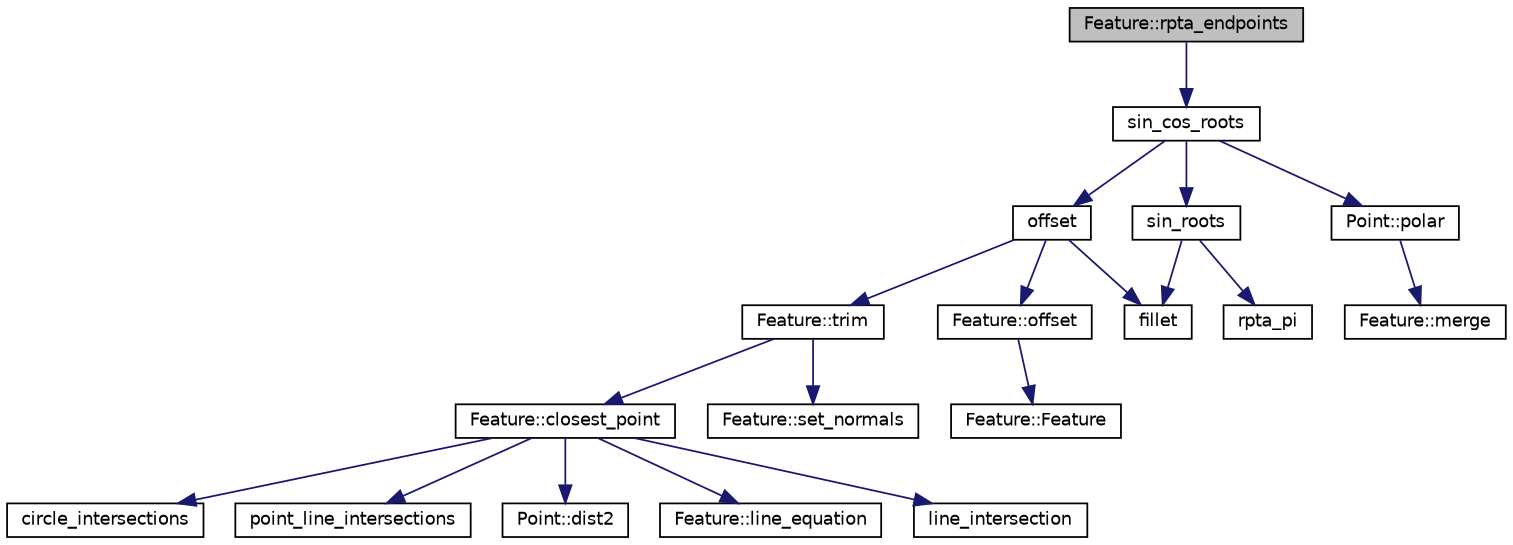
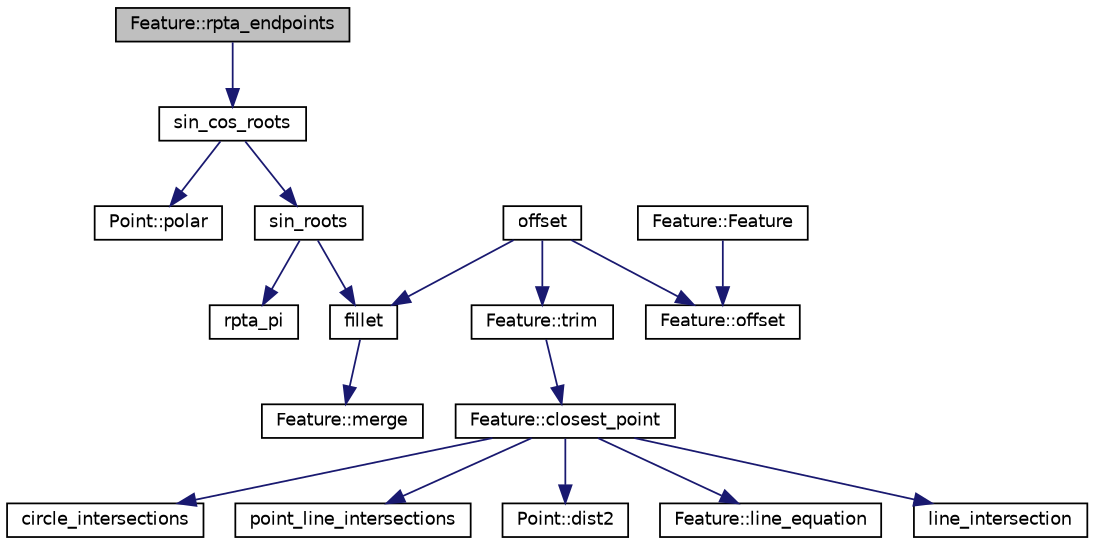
  digraph {
    rankdir=TB
    node [color=black fillcolor=white fontname=Helvetica fontsize=10 shape=record style=filled]
    edge [color=midnightblue fontname=Helvetica fontsize=10 labelfontname=Helvetica labelfontsize=10 style=solid]
    n1 [fillcolor=grey75 fontcolor=black height=0.2 label="Feature::rpta_endpoints" width=0.4]
    n2 [height=0.2 label=sin_cos_roots width=0.4]
    n3 [height=0.2 label=offset width=0.4]
    n4 [height=0.2 label="Point::polar" width=0.4]
    n5 [height=0.2 label=sin_roots width=0.4]
    n6 [height=0.2 label=fillet width=0.4]
    n7 [height=0.2 label="Feature::offset" width=0.4]
    n8 [height=0.2 label="Feature::trim" width=0.4]
    n9 [height=0.2 label=rpta_pi width=0.4]
    n10 [height=0.2 label="Feature::merge" width=0.4]
    n11 [height=0.2 label="Feature::Feature" width=0.4]
    n12 [height=0.2 label="Feature::closest_point" width=0.4]
-   n13 [height=0.2 label="Feature::set_normals" width=0.4]
    n14 [height=0.2 label=circle_intersections width=0.4]
    n15 [height=0.2 label=point_line_intersections width=0.4]
    n16 [height=0.2 label="Point::dist2" width=0.4]
    n17 [height=0.2 label="Feature::line_equation" width=0.4]
    n18 [height=0.2 label=line_intersection width=0.4]
    n1 -> n2
-   n2 -> n3
    n2 -> n4
    n2 -> n5
    n3 -> n6
    n3 -> n7
    n3 -> n8
    n5 -> n6
    n5 -> n9
-   n4 -> n10
-   n7 -> n11
+   n6 -> n10
+   n11 -> n7
    n8 -> n12
-   n8 -> n13
    n12 -> n14
    n12 -> n15
    n12 -> n16
    n12 -> n17
    n12 -> n18
  }
